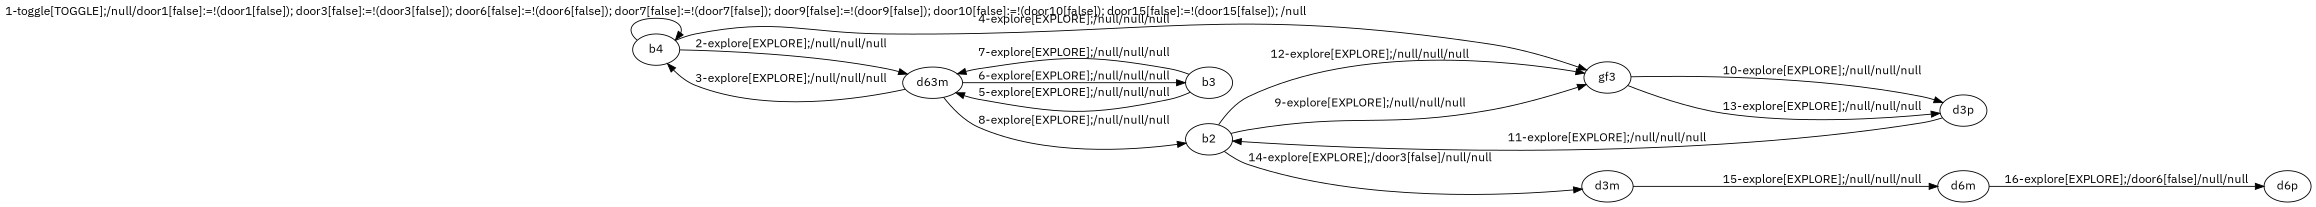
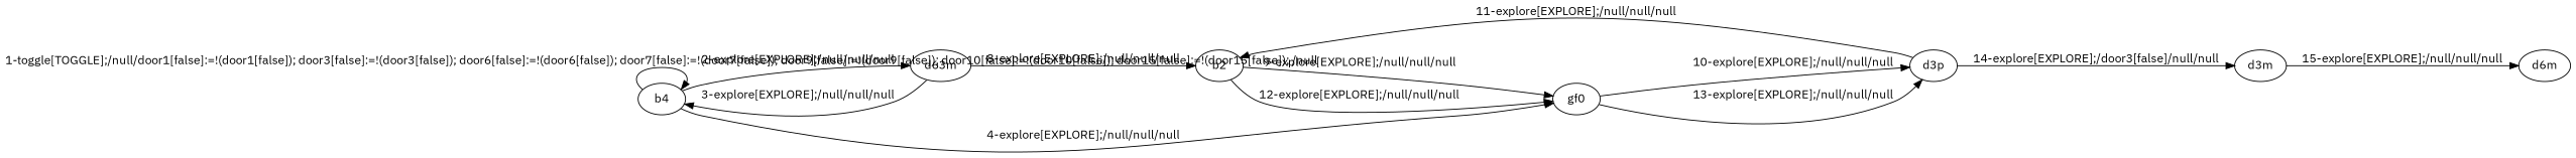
  digraph {
    fontname="IBM Plex Sans"
    rankdir=LR
    node [fontname="IBM Plex Sans"]
    edge [fontname="IBM Plex Sans"]
    b4
    n2 [label=d63m]
-   gf3
-   b3
+   gf3 [label=gf0]
    b2
    d3p
    d3m
    d6m
-   d6p
    b4 -> b4 [label="1-toggle[TOGGLE];/null/door1[false]:=!(door1[false]); door3[false]:=!(door3[false]); door6[false]:=!(door6[false]); door7[false]:=!(door7[false]); door9[false]:=!(door9[false]); door10[false]:=!(door10[false]); door15[false]:=!(door15[false]); /null"]
    b4 -> n2 [label="2-explore[EXPLORE];/null/null/null"]
    b4 -> gf3 [label="4-explore[EXPLORE];/null/null/null"]
    n2 -> b4 [label="3-explore[EXPLORE];/null/null/null"]
-   n2 -> b3 [label="6-explore[EXPLORE];/null/null/null"]
    n2 -> b2 [label="8-explore[EXPLORE];/null/null/null"]
    gf3 -> d3p [label="10-explore[EXPLORE];/null/null/null"]
    gf3 -> d3p [label="13-explore[EXPLORE];/null/null/null"]
-   b3 -> n2 [label="5-explore[EXPLORE];/null/null/null"]
-   b3 -> n2 [label="7-explore[EXPLORE];/null/null/null"]
    b2 -> gf3 [label="9-explore[EXPLORE];/null/null/null"]
    b2 -> gf3 [label="12-explore[EXPLORE];/null/null/null"]
    d3p -> b2 [label="11-explore[EXPLORE];/null/null/null"]
-   b2 -> d3m [label="14-explore[EXPLORE];/door3[false]/null/null"]
+   d3p -> d3m [label="14-explore[EXPLORE];/door3[false]/null/null"]
    d3m -> d6m [label="15-explore[EXPLORE];/null/null/null"]
-   d6m -> d6p [label="16-explore[EXPLORE];/door6[false]/null/null"]
  }
